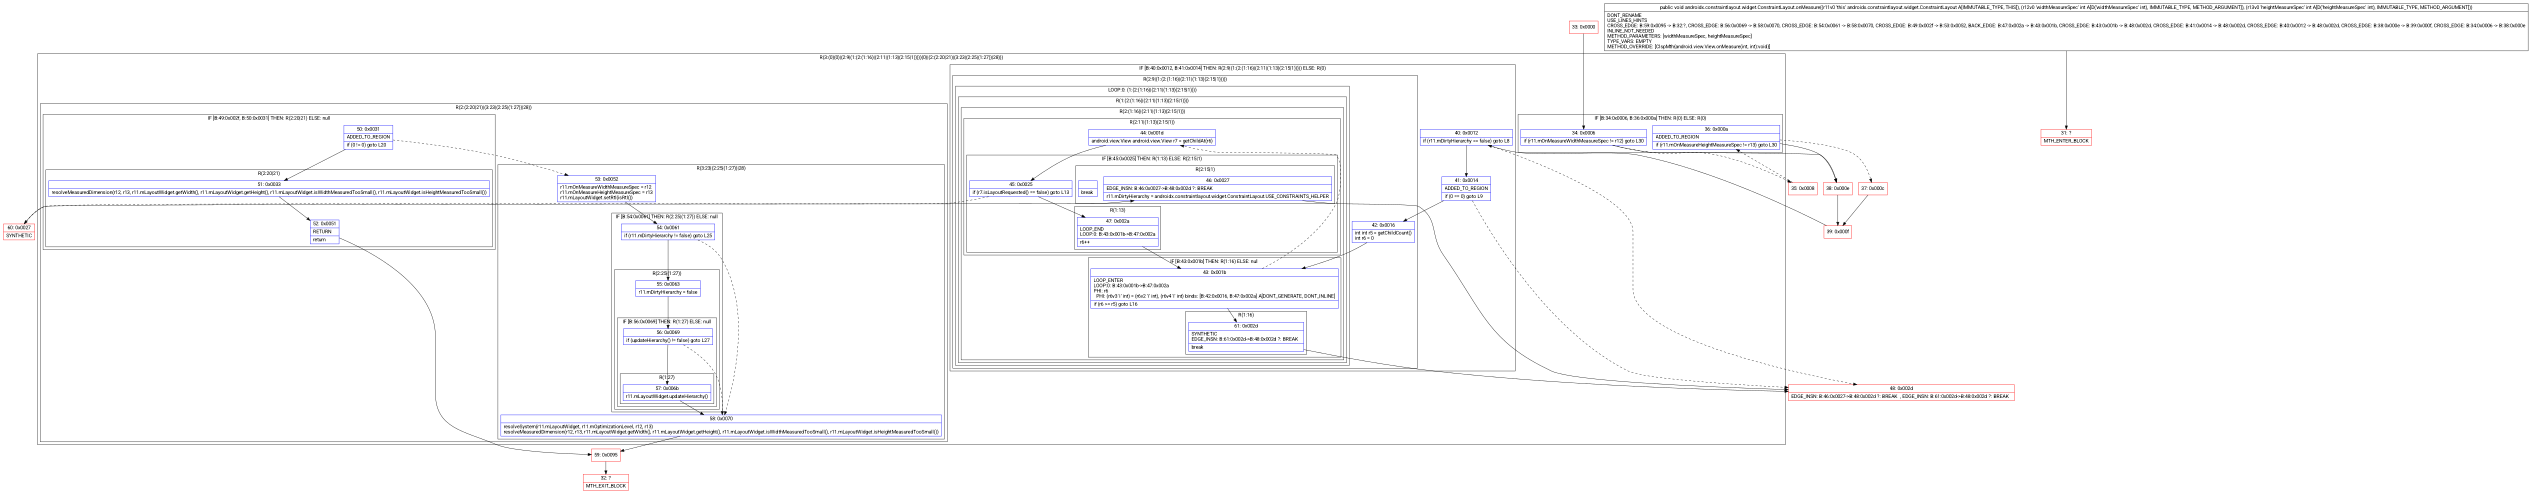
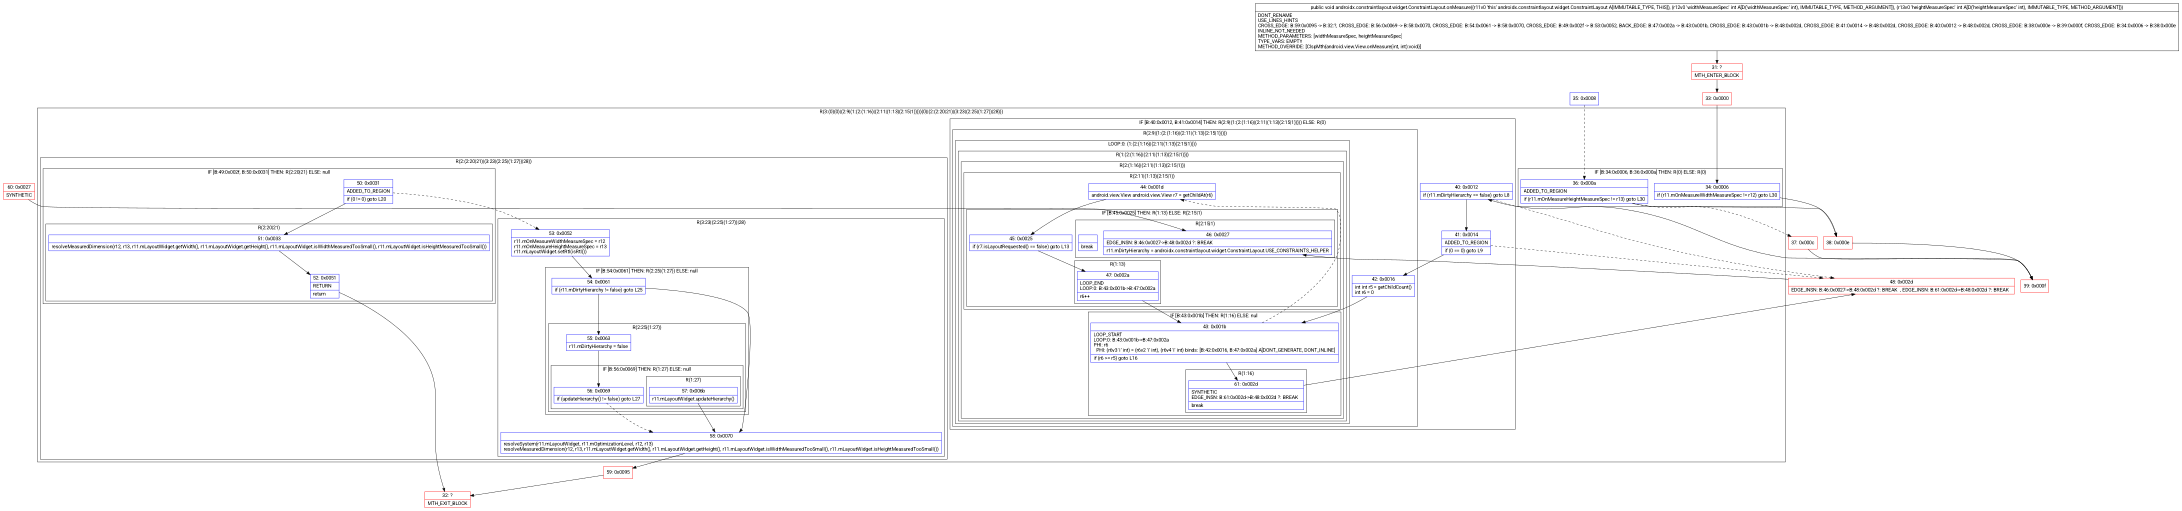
  digraph {
    fontname=Roboto
    node [color=blue fontname=Roboto shape=record]
    edge [fontname=Roboto]
    n1 [label="{34\:\ 0x0006|if (r11.mOnMeasureWidthMeasureSpec != r12) goto L30\l}"]
    n2 [label="{36\:\ 0x000a|ADDED_TO_REGION\l|if (r11.mOnMeasureHeightMeasureSpec != r13) goto L30\l}"]
    n3 [label="{61\:\ 0x002d|SYNTHETIC\lEDGE_INSN: B:61:0x002d\-\>B:48:0x002d ?: BREAK  \l|break\l}"]
-   n4 [label="{43\:\ 0x001b|LOOP_ENTER\lLOOP:0: B:43:0x001b\-\>B:47:0x002a\lPHI: r6 \l  PHI: (r6v3 'i' int) = (r6v2 'i' int), (r6v4 'i' int) binds: [B:42:0x0016, B:47:0x002a] A[DONT_GENERATE, DONT_INLINE]\l|if (r6 \>= r5) goto L16\l}"]
+   n4 [label="{43\:\ 0x001b|LOOP_START\lLOOP:0: B:43:0x001b\-\>B:47:0x002a\lPHI: r6 \l  PHI: (r6v3 'i' int) = (r6v2 'i' int), (r6v4 'i' int) binds: [B:42:0x0016, B:47:0x002a] A[DONT_GENERATE, DONT_INLINE]\l|if (r6 \>= r5) goto L16\l}"]
    n5 [label="{47\:\ 0x002a|LOOP_END\lLOOP:0: B:43:0x001b\-\>B:47:0x002a\l|r6++\l}"]
    n6 [label="{46\:\ 0x0027|EDGE_INSN: B:46:0x0027\-\>B:48:0x002d ?: BREAK  \l|r11.mDirtyHierarchy = androidx.constraintlayout.widget.ConstraintLayout.USE_CONSTRAINTS_HELPER\l}"]
    n7 [label="{|break\l}"]
    n8 [label="{45\:\ 0x0025|if (r7.isLayoutRequested() == false) goto L13\l}"]
    n9 [label="{44\:\ 0x001d|android.view.View android.view.View r7 = getChildAt(r6)\l}"]
    n10 [label="{42\:\ 0x0016|int int r5 = getChildCount()\lint r6 = 0\l}"]
    n11 [label="{40\:\ 0x0012|if (r11.mDirtyHierarchy == false) goto L8\l}"]
    n12 [label="{41\:\ 0x0014|ADDED_TO_REGION\l|if (0 == 0) goto L9\l}"]
    n13 [label="{51\:\ 0x0033|resolveMeasuredDimension(r12, r13, r11.mLayoutWidget.getWidth(), r11.mLayoutWidget.getHeight(), r11.mLayoutWidget.isWidthMeasuredTooSmall(), r11.mLayoutWidget.isHeightMeasuredTooSmall())\l}"]
    n14 [label="{52\:\ 0x0051|RETURN\l|return\l}"]
    n15 [label="{50\:\ 0x0031|ADDED_TO_REGION\l|if (0 != 0) goto L20\l}"]
    n16 [label="{57\:\ 0x006b|r11.mLayoutWidget.updateHierarchy()\l}"]
    n17 [label="{56\:\ 0x0069|if (updateHierarchy() != false) goto L27\l}"]
    n18 [label="{55\:\ 0x0063|r11.mDirtyHierarchy = false\l}"]
    n19 [label="{54\:\ 0x0061|if (r11.mDirtyHierarchy != false) goto L25\l}"]
    n20 [label="{53\:\ 0x0052|r11.mOnMeasureWidthMeasureSpec = r12\lr11.mOnMeasureHeightMeasureSpec = r13\lr11.mLayoutWidget.setRtl(isRtl())\l}"]
    n21 [label="{58\:\ 0x0070|resolveSystem(r11.mLayoutWidget, r11.mOptimizationLevel, r12, r13)\lresolveMeasuredDimension(r12, r13, r11.mLayoutWidget.getWidth(), r11.mLayoutWidget.getHeight(), r11.mLayoutWidget.isWidthMeasuredTooSmall(), r11.mLayoutWidget.isHeightMeasuredTooSmall())\l}"]
-   n22 [color=red label="{35\:\ 0x0008}"]
+   n22 [label="{35\:\ 0x0008}"]
    n23 [color=red label="{38\:\ 0x000e}"]
    n24 [color=red label="{37\:\ 0x000c}"]
    n25 [color=red label="{48\:\ 0x002d|EDGE_INSN: B:46:0x0027\-\>B:48:0x002d ?: BREAK  , EDGE_INSN: B:61:0x002d\-\>B:48:0x002d ?: BREAK  \l}"]
    n26 [color=red label="{60\:\ 0x0027|SYNTHETIC\l}"]
    n27 [color=red label="{32\:\ ?|MTH_EXIT_BLOCK\l}"]
    n28 [color=red label="{59\:\ 0x0095}"]
    n29 [color=red label="{39\:\ 0x000f}"]
    n30 [color=red label="{31\:\ ?|MTH_ENTER_BLOCK\l}"]
    n31 [color=red label="{33\:\ 0x0000}"]
    n32 [label="{public void androidx.constraintlayout.widget.ConstraintLayout.onMeasure((r11v0 'this' androidx.constraintlayout.widget.ConstraintLayout A[IMMUTABLE_TYPE, THIS]), (r12v0 'widthMeasureSpec' int A[D('widthMeasureSpec' int), IMMUTABLE_TYPE, METHOD_ARGUMENT]), (r13v0 'heightMeasureSpec' int A[D('heightMeasureSpec' int), IMMUTABLE_TYPE, METHOD_ARGUMENT]))  | DONT_RENAME\lUSE_LINES_HINTS\lCROSS_EDGE: B:59:0x0095 \-\> B:32:?, CROSS_EDGE: B:56:0x0069 \-\> B:58:0x0070, CROSS_EDGE: B:54:0x0061 \-\> B:58:0x0070, CROSS_EDGE: B:49:0x002f \-\> B:53:0x0052, BACK_EDGE: B:47:0x002a \-\> B:43:0x001b, CROSS_EDGE: B:43:0x001b \-\> B:48:0x002d, CROSS_EDGE: B:41:0x0014 \-\> B:48:0x002d, CROSS_EDGE: B:40:0x0012 \-\> B:48:0x002d, CROSS_EDGE: B:38:0x000e \-\> B:39:0x000f, CROSS_EDGE: B:34:0x0006 \-\> B:38:0x000e\lINLINE_NOT_NEEDED\lMETHOD_PARAMETERS: [widthMeasureSpec, heightMeasureSpec]\lTYPE_VARS: EMPTY\lMETHOD_OVERRIDE: [ClspMth\{android.view.View.onMeasure(int, int):void\}]\l}" color=""]
    subgraph cluster_1 {
      label="R(3:(0)(0)|(2:9|(1:(2:(1:16)|(2:11|(1:13)(2:15|1)))))(0)|(2:(2:20|21)|(3:23|(2:25|(1:27))|28)))"
      subgraph cluster_2 {
        label="IF [B:34:0x0006, B:36:0x000a] THEN: R(0) ELSE: R(0)"
        n1
        n2
        subgraph cluster_3 {
          label="R(0)"
        }
        subgraph cluster_4 {
          label="R(0)"
        }
      }
      subgraph cluster_5 {
        label="IF [B:40:0x0012, B:41:0x0014] THEN: R(2:9|(1:(2:(1:16)|(2:11|(1:13)(2:15|1))))) ELSE: R(0)"
        n11
        n12
        subgraph cluster_6 {
          label="R(2:9|(1:(2:(1:16)|(2:11|(1:13)(2:15|1)))))"
          n10
          subgraph cluster_7 {
            label="LOOP:0: (1:(2:(1:16)|(2:11|(1:13)(2:15|1))))"
            subgraph cluster_8 {
              label="R(1:(2:(1:16)|(2:11|(1:13)(2:15|1))))"
              subgraph cluster_9 {
                label="R(2:(1:16)|(2:11|(1:13)(2:15|1)))"
                subgraph cluster_10 {
                  label="IF [B:43:0x001b] THEN: R(1:16) ELSE: null"
                  n4
                  subgraph cluster_11 {
                    label="R(1:16)"
                    n3
                  }
                }
                subgraph cluster_12 {
                  label="R(2:11|(1:13)(2:15|1))"
                  n9
                  subgraph cluster_13 {
                    label="IF [B:45:0x0025] THEN: R(1:13) ELSE: R(2:15|1)"
                    n8
                    subgraph cluster_14 {
                      label="R(1:13)"
                      n5
                    }
                    subgraph cluster_15 {
                      label="R(2:15|1)"
                      n6
                      n7
                    }
                  }
                }
              }
            }
          }
        }
        subgraph cluster_16 {
          label="R(0)"
        }
      }
      subgraph cluster_17 {
        label="R(2:(2:20|21)|(3:23|(2:25|(1:27))|28))"
        subgraph cluster_18 {
          label="IF [B:49:0x002f, B:50:0x0031] THEN: R(2:20|21) ELSE: null"
          n15
          subgraph cluster_19 {
            label="R(2:20|21)"
            n13
            n14
          }
        }
        subgraph cluster_20 {
          label="R(3:23|(2:25|(1:27))|28)"
          n20
          n21
          subgraph cluster_21 {
            label="IF [B:54:0x0061] THEN: R(2:25|(1:27)) ELSE: null"
            n19
            subgraph cluster_22 {
              label="R(2:25|(1:27))"
              n18
              subgraph cluster_23 {
                label="IF [B:56:0x0069] THEN: R(1:27) ELSE: null"
                n17
                subgraph cluster_24 {
                  label="R(1:27)"
                  n16
                }
              }
            }
          }
        }
      }
    }
-   n1 -> n22 [style=dashed]
    n1 -> n23
    n2 -> n23
    n2 -> n24 [style=dashed]
    n3 -> n25
    n4 -> n3
    n4 -> n9 [style=dashed]
    n5 -> n4
-   n6 -> n25
+   n25 -> n6
    n8 -> n5
-   n8 -> n26 [style=dashed]
    n9 -> n8
    n10 -> n4
    n11 -> n12
    n11 -> n25 [style=dashed]
    n12 -> n10
    n12 -> n25 [style=dashed]
    n13 -> n14
-   n14 -> n28
+   n14 -> n27
    n15 -> n13
    n15 -> n20 [style=dashed]
    n16 -> n21
-   n17 -> n16
    n17 -> n21 [style=dashed]
    n18 -> n17
    n19 -> n18
-   n19 -> n21 [style=dashed]
+   n19 -> n21 [style=solid]
    n20 -> n19
    n21 -> n28
    n22 -> n2 [style=dashed]
    n23 -> n29
    n24 -> n29
    n26 -> n6
    n28 -> n27
    n29 -> n11
+   n30 -> n31
    n31 -> n1
    n32 -> n30
  }
